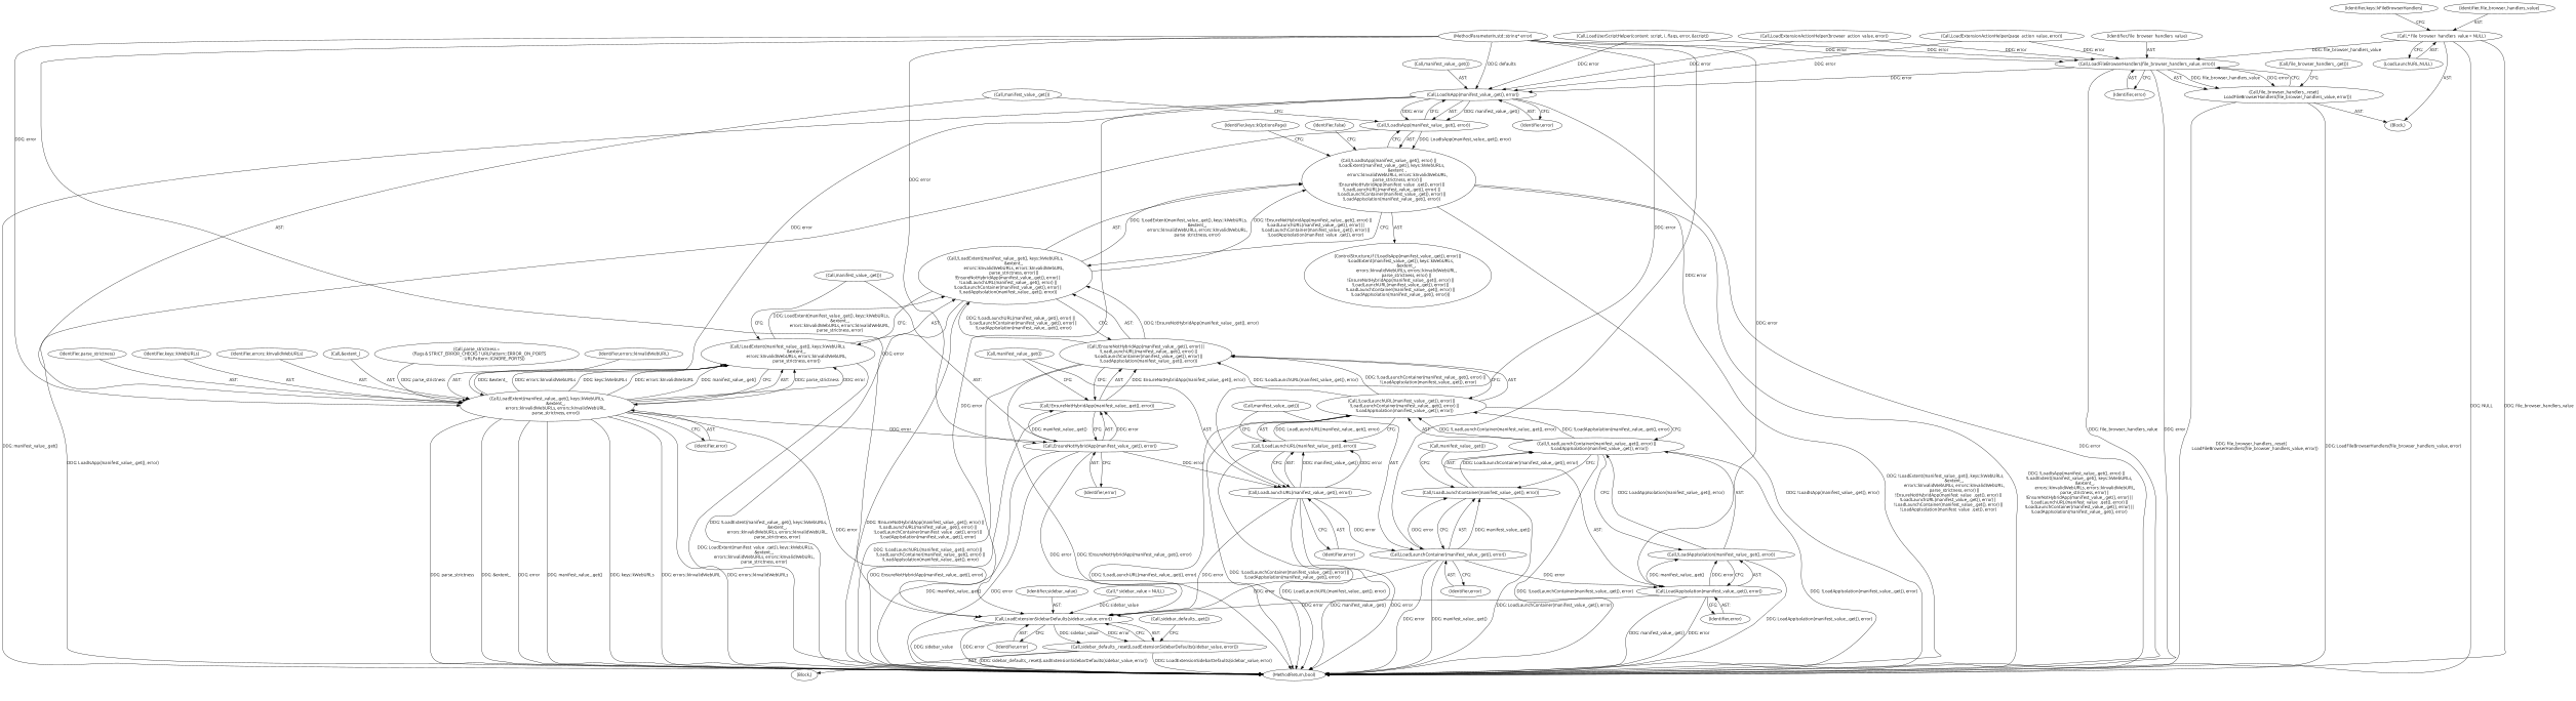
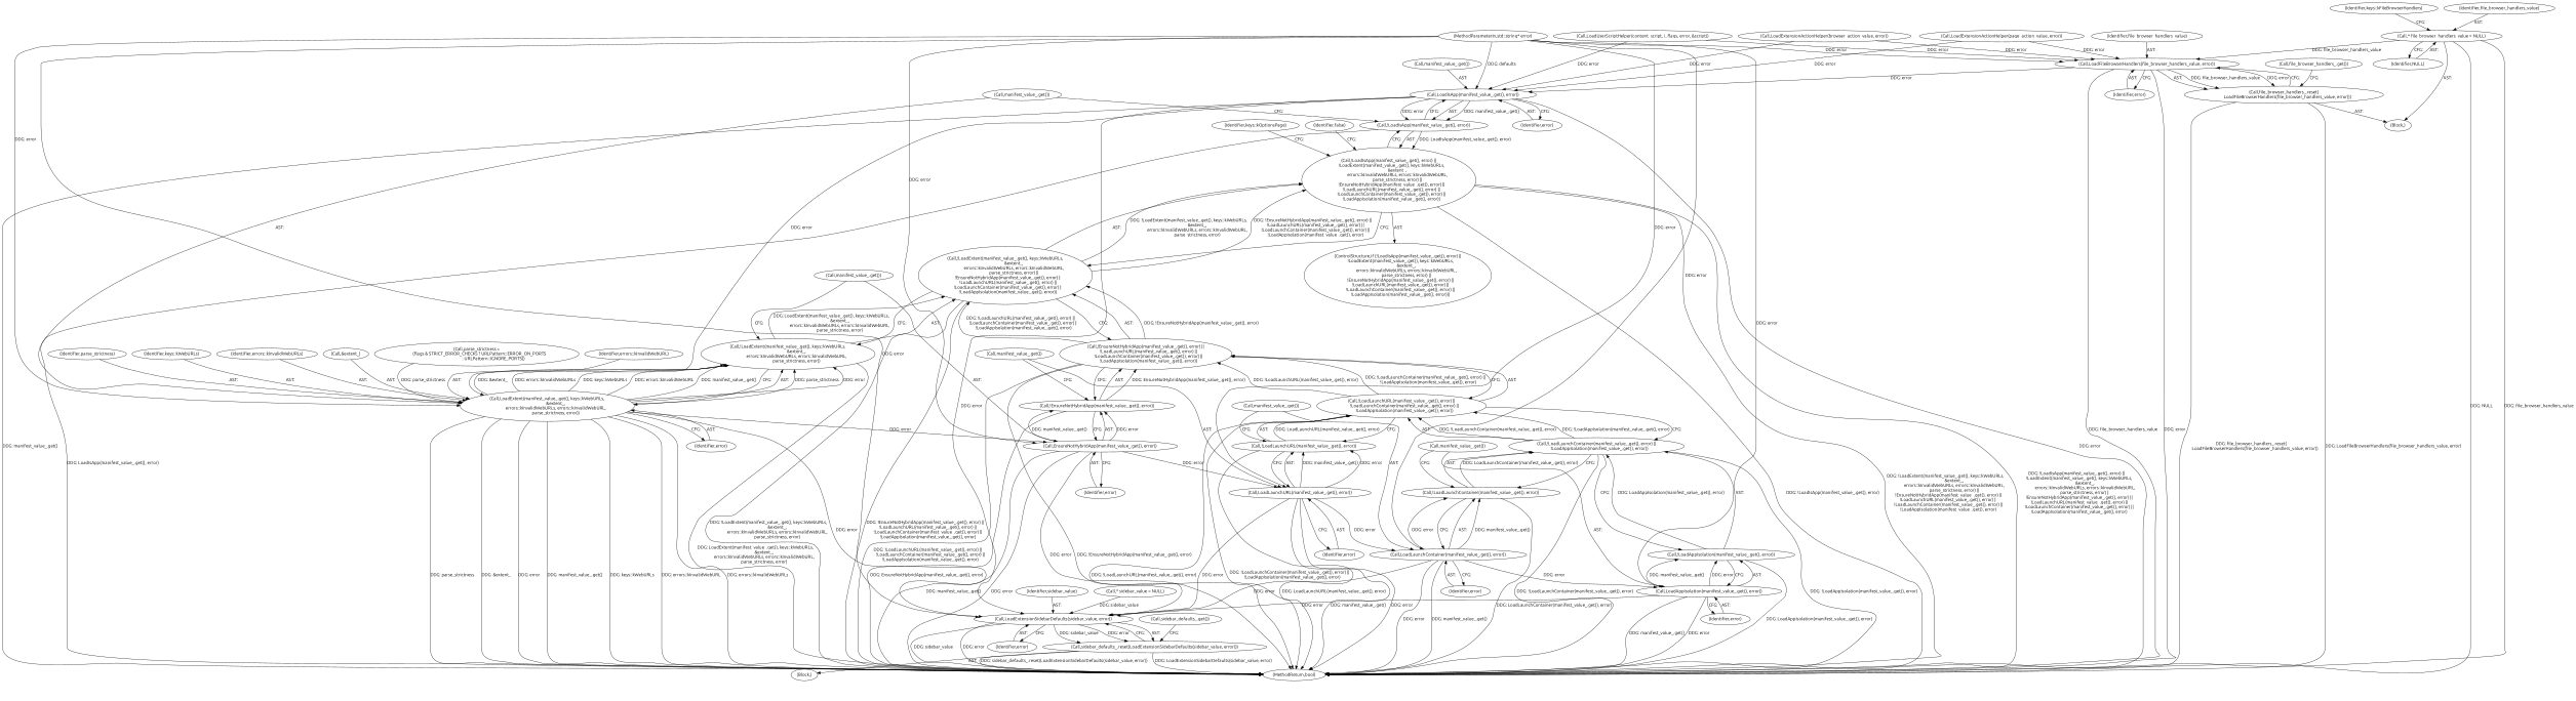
  digraph {
    fontname=Ubuntu
    node [fontname=Ubuntu]
    edge [fontname=Ubuntu]
    n1 [label="(Call,* file_browser_handlers_value = NULL)"]
    n2 [label="(Call,LoadFileBrowserHandlers(file_browser_handlers_value, error))"]
    n3 [label="(Block,)"]
    n4 [label="(MethodReturn,bool)"]
-   n5 [label="(LoadLaunchURL,NULL)"]
+   n5 [label="(Identifier,NULL)"]
    n6 [label="(Call,file_browser_handlers_.reset(\n        LoadFileBrowserHandlers(file_browser_handlers_value, error)))"]
    n7 [label="(Call,LoadIsApp(manifest_value_.get(), error))"]
    n8 [label="(Identifier,error)"]
    n9 [label="(Call,!LoadIsApp(manifest_value_.get(), error))"]
    n10 [label="(Call,LoadExtent(manifest_value_.get(), keys::kWebURLs,\n                  &extent_,\n                  errors::kInvalidWebURLs, errors::kInvalidWebURL,\n                  parse_strictness, error))"]
    n11 [label="(Call,LoadExtensionSidebarDefaults(sidebar_value, error))"]
    n12 [label="(Identifier,error)"]
    n13 [label="(Call,!LoadIsApp(manifest_value_.get(), error) ||\n      !LoadExtent(manifest_value_.get(), keys::kWebURLs,\n                  &extent_,\n                  errors::kInvalidWebURLs, errors::kInvalidWebURL,\n                  parse_strictness, error) ||\n      !EnsureNotHybridApp(manifest_value_.get(), error) ||\n      !LoadLaunchURL(manifest_value_.get(), error) ||\n      !LoadLaunchContainer(manifest_value_.get(), error) ||\n      !LoadAppIsolation(manifest_value_.get(), error))"]
    n14 [label="(Call,!LoadExtent(manifest_value_.get(), keys::kWebURLs,\n                  &extent_,\n                  errors::kInvalidWebURLs, errors::kInvalidWebURL,\n                  parse_strictness, error))"]
    n15 [label="(Call,EnsureNotHybridApp(manifest_value_.get(), error))"]
    n16 [label="(Identifier,error)"]
    n17 [label="(Call,sidebar_defaults_.reset(LoadExtensionSidebarDefaults(sidebar_value, error)))"]
    n18 [label="(Identifier,error)"]
    n19 [label="(Call,!LoadExtent(manifest_value_.get(), keys::kWebURLs,\n                  &extent_,\n                  errors::kInvalidWebURLs, errors::kInvalidWebURL,\n                  parse_strictness, error) ||\n      !EnsureNotHybridApp(manifest_value_.get(), error) ||\n      !LoadLaunchURL(manifest_value_.get(), error) ||\n      !LoadLaunchContainer(manifest_value_.get(), error) ||\n      !LoadAppIsolation(manifest_value_.get(), error))"]
    n20 [label="(ControlStructure,if (!LoadIsApp(manifest_value_.get(), error) ||\n      !LoadExtent(manifest_value_.get(), keys::kWebURLs,\n                  &extent_,\n                  errors::kInvalidWebURLs, errors::kInvalidWebURL,\n                  parse_strictness, error) ||\n      !EnsureNotHybridApp(manifest_value_.get(), error) ||\n      !LoadLaunchURL(manifest_value_.get(), error) ||\n      !LoadLaunchContainer(manifest_value_.get(), error) ||\n      !LoadAppIsolation(manifest_value_.get(), error)))"]
    n21 [label="(Call,!EnsureNotHybridApp(manifest_value_.get(), error) ||\n      !LoadLaunchURL(manifest_value_.get(), error) ||\n      !LoadLaunchContainer(manifest_value_.get(), error) ||\n      !LoadAppIsolation(manifest_value_.get(), error))"]
    n22 [label="(Call,!EnsureNotHybridApp(manifest_value_.get(), error))"]
    n23 [label="(Call,LoadLaunchURL(manifest_value_.get(), error))"]
    n24 [label="(Identifier,error)"]
    n25 [label="(Call,!LoadLaunchURL(manifest_value_.get(), error) ||\n      !LoadLaunchContainer(manifest_value_.get(), error) ||\n      !LoadAppIsolation(manifest_value_.get(), error))"]
    n26 [label="(Call,!LoadLaunchURL(manifest_value_.get(), error))"]
    n27 [label="(Call,LoadLaunchContainer(manifest_value_.get(), error))"]
    n28 [label="(Identifier,error)"]
    n29 [label="(Call,!LoadLaunchContainer(manifest_value_.get(), error) ||\n      !LoadAppIsolation(manifest_value_.get(), error))"]
    n30 [label="(Call,!LoadLaunchContainer(manifest_value_.get(), error))"]
    n31 [label="(Call,LoadAppIsolation(manifest_value_.get(), error))"]
    n32 [label="(Identifier,error)"]
    n33 [label="(Call,!LoadAppIsolation(manifest_value_.get(), error))"]
    n34 [label="(Identifier,error)"]
    n35 [label="(Block,)"]
    n36 [label="(Call,sidebar_defaults_.get())"]
    n37 [label="(Identifier,false)"]
    n38 [label="(Identifier,sidebar_value)"]
    n39 [label="(Identifier,errors::kInvalidWebURLs)"]
    n40 [label="(Call,&extent_)"]
    n41 [label="(Call,manifest_value_.get())"]
    n42 [label="(Call,file_browser_handlers_.get())"]
    n43 [label="(Call,LoadUserScriptHelper(content_script, i, flags, error, &script))"]
    n44 [label="(Call,manifest_value_.get())"]
    n45 [label="(Call,* sidebar_value = NULL)"]
    n46 [label="(Call,LoadExtensionActionHelper(browser_action_value, error))"]
    n47 [label="(Call,manifest_value_.get())"]
    n48 [label="(MethodParameterIn,std::string* error)"]
    n49 [label="(Call,manifest_value_.get())"]
    n50 [label="(Call,LoadExtensionActionHelper(page_action_value, error))"]
    n51 [label="(Call,parse_strictness =\n      (flags & STRICT_ERROR_CHECKS ? URLPattern::ERROR_ON_PORTS\n                                   : URLPattern::IGNORE_PORTS))"]
    n52 [label="(Identifier,errors::kInvalidWebURL)"]
    n53 [label="(Call,manifest_value_.get())"]
    n54 [label="(Identifier,parse_strictness)"]
    n55 [label="(Identifier,keys::kFileBrowserHandlers)"]
    n56 [label="(Identifier,keys::kWebURLs)"]
    n57 [label="(Identifier,file_browser_handlers_value)"]
    n58 [label="(Identifier,file_browser_handlers_value)"]
    n59 [label="(Identifier,keys::kOptionsPage)"]
    n60 [label="(Call,manifest_value_.get())"]
    n1 -> n2 [label="DDG: file_browser_handlers_value"]
    n1 -> n3 [label="AST: "]
    n1 -> n4 [label="DDG: NULL"]
    n1 -> n4 [label="DDG: file_browser_handlers_value"]
    n1 -> n5 [label="CFG: "]
    n2 -> n4 [label="DDG: file_browser_handlers_value"]
    n2 -> n4 [label="DDG: error"]
    n2 -> n6 [label="AST: "]
    n2 -> n6 [label="DDG: file_browser_handlers_value"]
    n2 -> n6 [label="DDG: error"]
    n2 -> n7 [label="DDG: error"]
    n2 -> n8 [label="CFG: "]
    n5 -> n1 [label="AST: "]
    n6 -> n2 [label="CFG: "]
    n6 -> n3 [label="AST: "]
    n6 -> n4 [label="DDG: LoadFileBrowserHandlers(file_browser_handlers_value, error)"]
    n6 -> n4 [label="DDG: file_browser_handlers_.reset(\n        LoadFileBrowserHandlers(file_browser_handlers_value, error))"]
    n7 -> n4 [label="DDG: error"]
    n7 -> n4 [label="DDG: manifest_value_.get()"]
    n7 -> n9 [label="AST: "]
    n7 -> n9 [label="DDG: manifest_value_.get()"]
    n7 -> n9 [label="DDG: error"]
    n7 -> n10 [label="DDG: error"]
    n7 -> n11 [label="DDG: error"]
    n7 -> n12 [label="CFG: "]
    n8 -> n2 [label="AST: "]
    n9 -> n4 [label="DDG: LoadIsApp(manifest_value_.get(), error)"]
    n9 -> n7 [label="CFG: "]
    n9 -> n13 [label="AST: "]
    n9 -> n13 [label="DDG: LoadIsApp(manifest_value_.get(), error)"]
    n10 -> n4 [label="DDG: &extent_"]
    n10 -> n4 [label="DDG: error"]
    n10 -> n4 [label="DDG: manifest_value_.get()"]
    n10 -> n4 [label="DDG: keys::kWebURLs"]
    n10 -> n4 [label="DDG: errors::kInvalidWebURL"]
    n10 -> n4 [label="DDG: errors::kInvalidWebURLs"]
    n10 -> n4 [label="DDG: parse_strictness"]
    n10 -> n11 [label="DDG: error"]
    n10 -> n14 [label="AST: "]
    n10 -> n14 [label="DDG: parse_strictness"]
    n10 -> n14 [label="DDG: error"]
    n10 -> n14 [label="DDG: &extent_"]
    n10 -> n14 [label="DDG: errors::kInvalidWebURLs"]
    n10 -> n14 [label="DDG: keys::kWebURLs"]
    n10 -> n14 [label="DDG: errors::kInvalidWebURL"]
    n10 -> n14 [label="DDG: manifest_value_.get()"]
    n10 -> n15 [label="DDG: error"]
    n10 -> n16 [label="CFG: "]
    n11 -> n4 [label="DDG: sidebar_value"]
    n11 -> n4 [label="DDG: error"]
    n11 -> n17 [label="AST: "]
    n11 -> n17 [label="DDG: sidebar_value"]
    n11 -> n17 [label="DDG: error"]
    n11 -> n18 [label="CFG: "]
    n12 -> n7 [label="AST: "]
    n13 -> n4 [label="DDG: !LoadIsApp(manifest_value_.get(), error) ||\n      !LoadExtent(manifest_value_.get(), keys::kWebURLs,\n                  &extent_,\n                  errors::kInvalidWebURLs, errors::kInvalidWebURL,\n                  parse_strictness, error) ||\n      !EnsureNotHybridApp(manifest_value_.get(), error) ||\n      !LoadLaunchURL(manifest_value_.get(), error) ||\n      !LoadLaunchContainer(manifest_value_.get(), error) ||\n      !LoadAppIsolation(manifest_value_.get(), error)"]
    n13 -> n4 [label="DDG: !LoadIsApp(manifest_value_.get(), error)"]
    n13 -> n4 [label="DDG: !LoadExtent(manifest_value_.get(), keys::kWebURLs,\n                  &extent_,\n                  errors::kInvalidWebURLs, errors::kInvalidWebURL,\n                  parse_strictness, error) ||\n      !EnsureNotHybridApp(manifest_value_.get(), error) ||\n      !LoadLaunchURL(manifest_value_.get(), error) ||\n      !LoadLaunchContainer(manifest_value_.get(), error) ||\n      !LoadAppIsolation(manifest_value_.get(), error)"]
    n13 -> n9 [label="CFG: "]
    n13 -> n19 [label="CFG: "]
    n13 -> n20 [label="AST: "]
    n14 -> n4 [label="DDG: LoadExtent(manifest_value_.get(), keys::kWebURLs,\n                  &extent_,\n                  errors::kInvalidWebURLs, errors::kInvalidWebURL,\n                  parse_strictness, error)"]
    n14 -> n10 [label="CFG: "]
    n14 -> n19 [label="AST: "]
    n14 -> n19 [label="DDG: LoadExtent(manifest_value_.get(), keys::kWebURLs,\n                  &extent_,\n                  errors::kInvalidWebURLs, errors::kInvalidWebURL,\n                  parse_strictness, error)"]
    n15 -> n4 [label="DDG: manifest_value_.get()"]
    n15 -> n4 [label="DDG: error"]
    n15 -> n11 [label="DDG: error"]
    n15 -> n22 [label="AST: "]
    n15 -> n22 [label="DDG: manifest_value_.get()"]
    n15 -> n22 [label="DDG: error"]
    n15 -> n23 [label="DDG: error"]
    n15 -> n24 [label="CFG: "]
    n16 -> n10 [label="AST: "]
    n17 -> n4 [label="DDG: sidebar_defaults_.reset(LoadExtensionSidebarDefaults(sidebar_value, error))"]
    n17 -> n4 [label="DDG: LoadExtensionSidebarDefaults(sidebar_value, error)"]
    n17 -> n11 [label="CFG: "]
    n17 -> n35 [label="AST: "]
    n18 -> n11 [label="AST: "]
    n19 -> n4 [label="DDG: !LoadExtent(manifest_value_.get(), keys::kWebURLs,\n                  &extent_,\n                  errors::kInvalidWebURLs, errors::kInvalidWebURL,\n                  parse_strictness, error)"]
    n19 -> n4 [label="DDG: !EnsureNotHybridApp(manifest_value_.get(), error) ||\n      !LoadLaunchURL(manifest_value_.get(), error) ||\n      !LoadLaunchContainer(manifest_value_.get(), error) ||\n      !LoadAppIsolation(manifest_value_.get(), error)"]
    n19 -> n13 [label="AST: "]
    n19 -> n13 [label="DDG: !LoadExtent(manifest_value_.get(), keys::kWebURLs,\n                  &extent_,\n                  errors::kInvalidWebURLs, errors::kInvalidWebURL,\n                  parse_strictness, error)"]
    n19 -> n13 [label="DDG: !EnsureNotHybridApp(manifest_value_.get(), error) ||\n      !LoadLaunchURL(manifest_value_.get(), error) ||\n      !LoadLaunchContainer(manifest_value_.get(), error) ||\n      !LoadAppIsolation(manifest_value_.get(), error)"]
    n19 -> n14 [label="CFG: "]
    n19 -> n21 [label="CFG: "]
    n21 -> n4 [label="DDG: !LoadLaunchURL(manifest_value_.get(), error) ||\n      !LoadLaunchContainer(manifest_value_.get(), error) ||\n      !LoadAppIsolation(manifest_value_.get(), error)"]
    n21 -> n4 [label="DDG: !EnsureNotHybridApp(manifest_value_.get(), error)"]
    n21 -> n19 [label="AST: "]
    n21 -> n19 [label="DDG: !EnsureNotHybridApp(manifest_value_.get(), error)"]
    n21 -> n19 [label="DDG: !LoadLaunchURL(manifest_value_.get(), error) ||\n      !LoadLaunchContainer(manifest_value_.get(), error) ||\n      !LoadAppIsolation(manifest_value_.get(), error)"]
    n21 -> n22 [label="CFG: "]
    n21 -> n25 [label="CFG: "]
    n22 -> n4 [label="DDG: EnsureNotHybridApp(manifest_value_.get(), error)"]
    n22 -> n15 [label="CFG: "]
    n22 -> n21 [label="AST: "]
    n22 -> n21 [label="DDG: EnsureNotHybridApp(manifest_value_.get(), error)"]
    n23 -> n4 [label="DDG: manifest_value_.get()"]
    n23 -> n4 [label="DDG: error"]
    n23 -> n11 [label="DDG: error"]
    n23 -> n26 [label="AST: "]
    n23 -> n26 [label="DDG: manifest_value_.get()"]
    n23 -> n26 [label="DDG: error"]
    n23 -> n27 [label="DDG: error"]
    n23 -> n28 [label="CFG: "]
    n24 -> n15 [label="AST: "]
    n25 -> n4 [label="DDG: !LoadLaunchContainer(manifest_value_.get(), error) ||\n      !LoadAppIsolation(manifest_value_.get(), error)"]
    n25 -> n4 [label="DDG: !LoadLaunchURL(manifest_value_.get(), error)"]
    n25 -> n21 [label="AST: "]
    n25 -> n21 [label="DDG: !LoadLaunchURL(manifest_value_.get(), error)"]
    n25 -> n21 [label="DDG: !LoadLaunchContainer(manifest_value_.get(), error) ||\n      !LoadAppIsolation(manifest_value_.get(), error)"]
    n25 -> n26 [label="CFG: "]
    n25 -> n29 [label="CFG: "]
    n26 -> n4 [label="DDG: LoadLaunchURL(manifest_value_.get(), error)"]
    n26 -> n23 [label="CFG: "]
    n26 -> n25 [label="AST: "]
    n26 -> n25 [label="DDG: LoadLaunchURL(manifest_value_.get(), error)"]
    n27 -> n4 [label="DDG: error"]
    n27 -> n4 [label="DDG: manifest_value_.get()"]
    n27 -> n11 [label="DDG: error"]
    n27 -> n30 [label="AST: "]
    n27 -> n30 [label="DDG: manifest_value_.get()"]
    n27 -> n30 [label="DDG: error"]
    n27 -> n31 [label="DDG: error"]
    n27 -> n32 [label="CFG: "]
    n28 -> n23 [label="AST: "]
    n29 -> n4 [label="DDG: !LoadAppIsolation(manifest_value_.get(), error)"]
    n29 -> n4 [label="DDG: !LoadLaunchContainer(manifest_value_.get(), error)"]
    n29 -> n25 [label="AST: "]
    n29 -> n25 [label="DDG: !LoadLaunchContainer(manifest_value_.get(), error)"]
    n29 -> n25 [label="DDG: !LoadAppIsolation(manifest_value_.get(), error)"]
    n29 -> n30 [label="CFG: "]
    n29 -> n33 [label="CFG: "]
    n30 -> n4 [label="DDG: LoadLaunchContainer(manifest_value_.get(), error)"]
    n30 -> n27 [label="CFG: "]
    n30 -> n29 [label="AST: "]
    n30 -> n29 [label="DDG: LoadLaunchContainer(manifest_value_.get(), error)"]
    n31 -> n4 [label="DDG: manifest_value_.get()"]
    n31 -> n4 [label="DDG: error"]
    n31 -> n11 [label="DDG: error"]
    n31 -> n33 [label="AST: "]
    n31 -> n33 [label="DDG: manifest_value_.get()"]
    n31 -> n33 [label="DDG: error"]
    n31 -> n34 [label="CFG: "]
    n32 -> n27 [label="AST: "]
    n33 -> n4 [label="DDG: LoadAppIsolation(manifest_value_.get(), error)"]
    n33 -> n29 [label="AST: "]
    n33 -> n29 [label="DDG: LoadAppIsolation(manifest_value_.get(), error)"]
    n33 -> n31 [label="CFG: "]
    n34 -> n31 [label="AST: "]
    n36 -> n17 [label="CFG: "]
    n37 -> n13 [label="CFG: "]
    n38 -> n11 [label="AST: "]
    n39 -> n10 [label="AST: "]
    n40 -> n10 [label="AST: "]
    n41 -> n9 [label="CFG: "]
    n41 -> n10 [label="AST: "]
    n42 -> n6 [label="CFG: "]
    n43 -> n2 [label="DDG: error"]
    n43 -> n7 [label="DDG: error"]
    n44 -> n14 [label="CFG: "]
    n44 -> n15 [label="AST: "]
    n45 -> n11 [label="DDG: sidebar_value"]
    n46 -> n2 [label="DDG: error"]
    n46 -> n7 [label="DDG: error"]
    n47 -> n26 [label="CFG: "]
    n47 -> n27 [label="AST: "]
    n48 -> n2 [label="DDG: error"]
    n48 -> n7 [label="DDG: defaults"]
    n48 -> n10 [label="DDG: error"]
    n48 -> n11 [label="DDG: error"]
    n48 -> n15 [label="DDG: error"]
    n48 -> n23 [label="DDG: error"]
    n48 -> n27 [label="DDG: error"]
    n48 -> n31 [label="DDG: error"]
    n49 -> n30 [label="CFG: "]
    n49 -> n31 [label="AST: "]
    n50 -> n2 [label="DDG: error"]
    n50 -> n7 [label="DDG: error"]
    n51 -> n10 [label="DDG: parse_strictness"]
    n52 -> n10 [label="AST: "]
    n53 -> n22 [label="CFG: "]
    n53 -> n23 [label="AST: "]
    n54 -> n10 [label="AST: "]
    n55 -> n1 [label="CFG: "]
    n56 -> n10 [label="AST: "]
    n57 -> n2 [label="AST: "]
    n58 -> n1 [label="AST: "]
    n59 -> n13 [label="CFG: "]
    n60 -> n7 [label="AST: "]
  }
